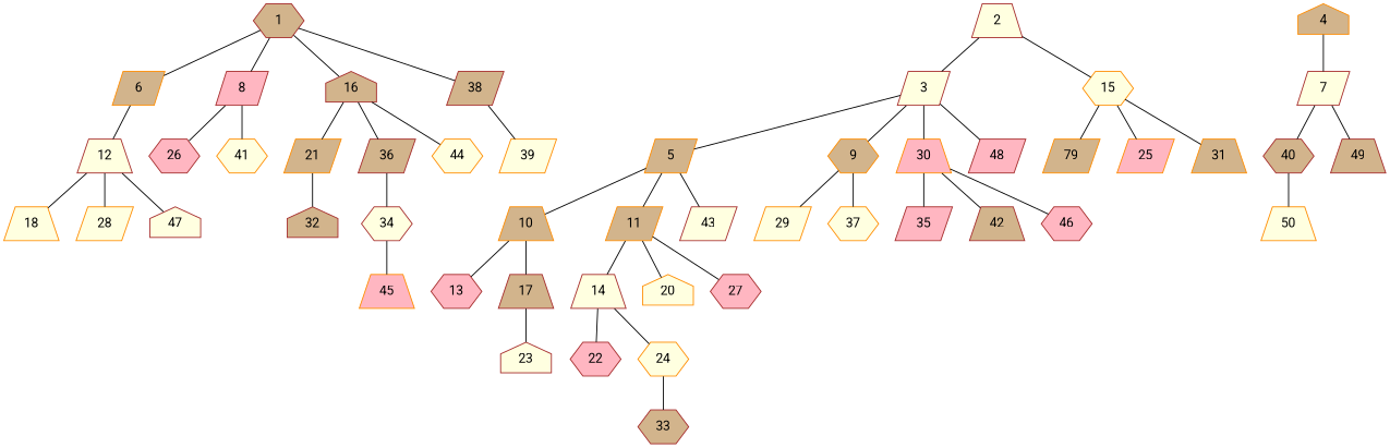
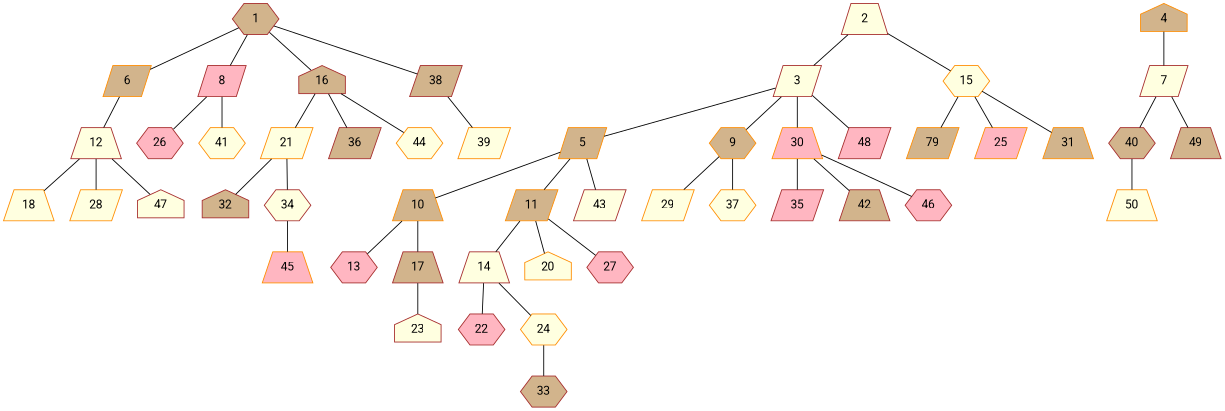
  graph {
    fontname=Roboto
    node [color=brown fillcolor=lightyellow fontname=Roboto shape=parallelogram style=filled]
    edge [fontname=Roboto]
    1 [fillcolor=tan shape=hexagon]
    6 [color=darkorange fillcolor=tan]
    8 [fillcolor=lightpink]
    16 [fillcolor=tan shape=house]
    38 [fillcolor=tan]
    2 [shape=trapezium]
    3
    15 [color=darkorange shape=hexagon]
    12 [shape=trapezium]
    26 [fillcolor=lightpink shape=hexagon]
    41 [color=darkorange shape=hexagon]
-   21 [color=darkorange fillcolor=tan]
+   21 [color=darkorange]
    36 [fillcolor=tan]
    44 [color=darkorange shape=hexagon]
    39 [color=darkorange]
    5 [color=darkorange fillcolor=tan]
    9 [color=darkorange fillcolor=tan shape=hexagon]
    30 [color=darkorange fillcolor=lightpink shape=trapezium]
    48 [fillcolor=lightpink]
    n20 [color=darkorange fillcolor=tan label=79]
    25 [color=darkorange fillcolor=lightpink]
    31 [color=darkorange fillcolor=tan shape=trapezium]
    18 [color=darkorange shape=trapezium]
    28 [color=darkorange]
    47 [shape=house]
    32 [fillcolor=tan shape=house]
    34 [shape=hexagon]
    4 [color=darkorange fillcolor=tan shape=house]
    7
    10 [color=darkorange fillcolor=tan shape=trapezium]
    11 [color=darkorange fillcolor=tan]
    43
    29 [color=darkorange]
    37 [color=darkorange shape=hexagon]
    35 [fillcolor=lightpink]
    42 [fillcolor=tan shape=trapezium]
    46 [fillcolor=lightpink shape=hexagon]
    40 [fillcolor=tan shape=hexagon]
    49 [fillcolor=tan shape=trapezium]
    13 [fillcolor=lightpink shape=hexagon]
    17 [fillcolor=tan shape=trapezium]
    14 [shape=trapezium]
    20 [color=darkorange shape=house]
    27 [fillcolor=lightpink shape=hexagon]
    50 [color=darkorange shape=trapezium]
    23 [shape=house]
    22 [fillcolor=lightpink shape=hexagon]
    24 [color=darkorange shape=hexagon]
    33 [fillcolor=tan shape=hexagon]
    45 [color=darkorange fillcolor=lightpink shape=trapezium]
    1 -- 6
    1 -- 8
    1 -- 16
    1 -- 38
    6 -- 12
    8 -- 26
    8 -- 41
    16 -- 21
    16 -- 36
    16 -- 44
    38 -- 39
    2 -- 3
    2 -- 15
    3 -- 5
    3 -- 9
    3 -- 30
    3 -- 48
    15 -- n20
    15 -- 25
    15 -- 31
    12 -- 18
    12 -- 28
    12 -- 47
    21 -- 32
-   36 -- 34
+   21 -- 34
    5 -- 10
    5 -- 11
    5 -- 43
    9 -- 29
    9 -- 37
    30 -- 35
    30 -- 42
    30 -- 46
    34 -- 45
    4 -- 7
    7 -- 40
    7 -- 49
    10 -- 13
    10 -- 17
    11 -- 14
    11 -- 20
    11 -- 27
    40 -- 50
    17 -- 23
    14 -- 22
    14 -- 24
    24 -- 33
  }
